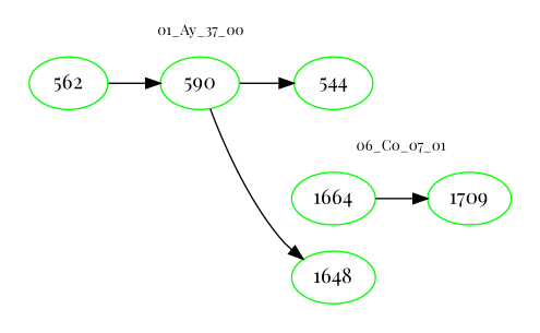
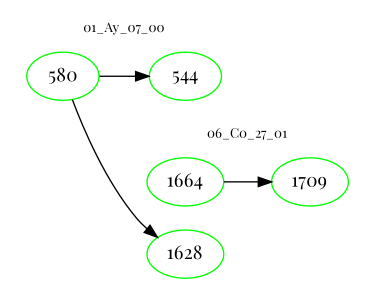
  digraph {
    fontname="Playfair Display"
    rankdir=LR
    node [color=green fontname="Playfair Display"]
    edge [color=black fontname="Playfair Display"]
-   n1 [label=562]
    n2 [label=544]
-   n3 [label=590]
+   n3 [label=580]
    n4 [label=1664]
-   n5 [label=1648]
+   n5 [label=1628]
    n6 [label=1709]
    subgraph cluster_1 {
      color=white
      fontsize=10
-     label="01_Ay_37_00"
-     n1
+     label="01_Ay_07_00"
      n2
      n3
    }
    subgraph cluster_2 {
      color=white
      fontsize=10
-     label="06_C0_07_01"
+     label="06_C0_27_01"
      n4
      n5
      n6
    }
-   n1 -> n3
    n3 -> n2
    n3 -> n5
    n4 -> n6
  }
